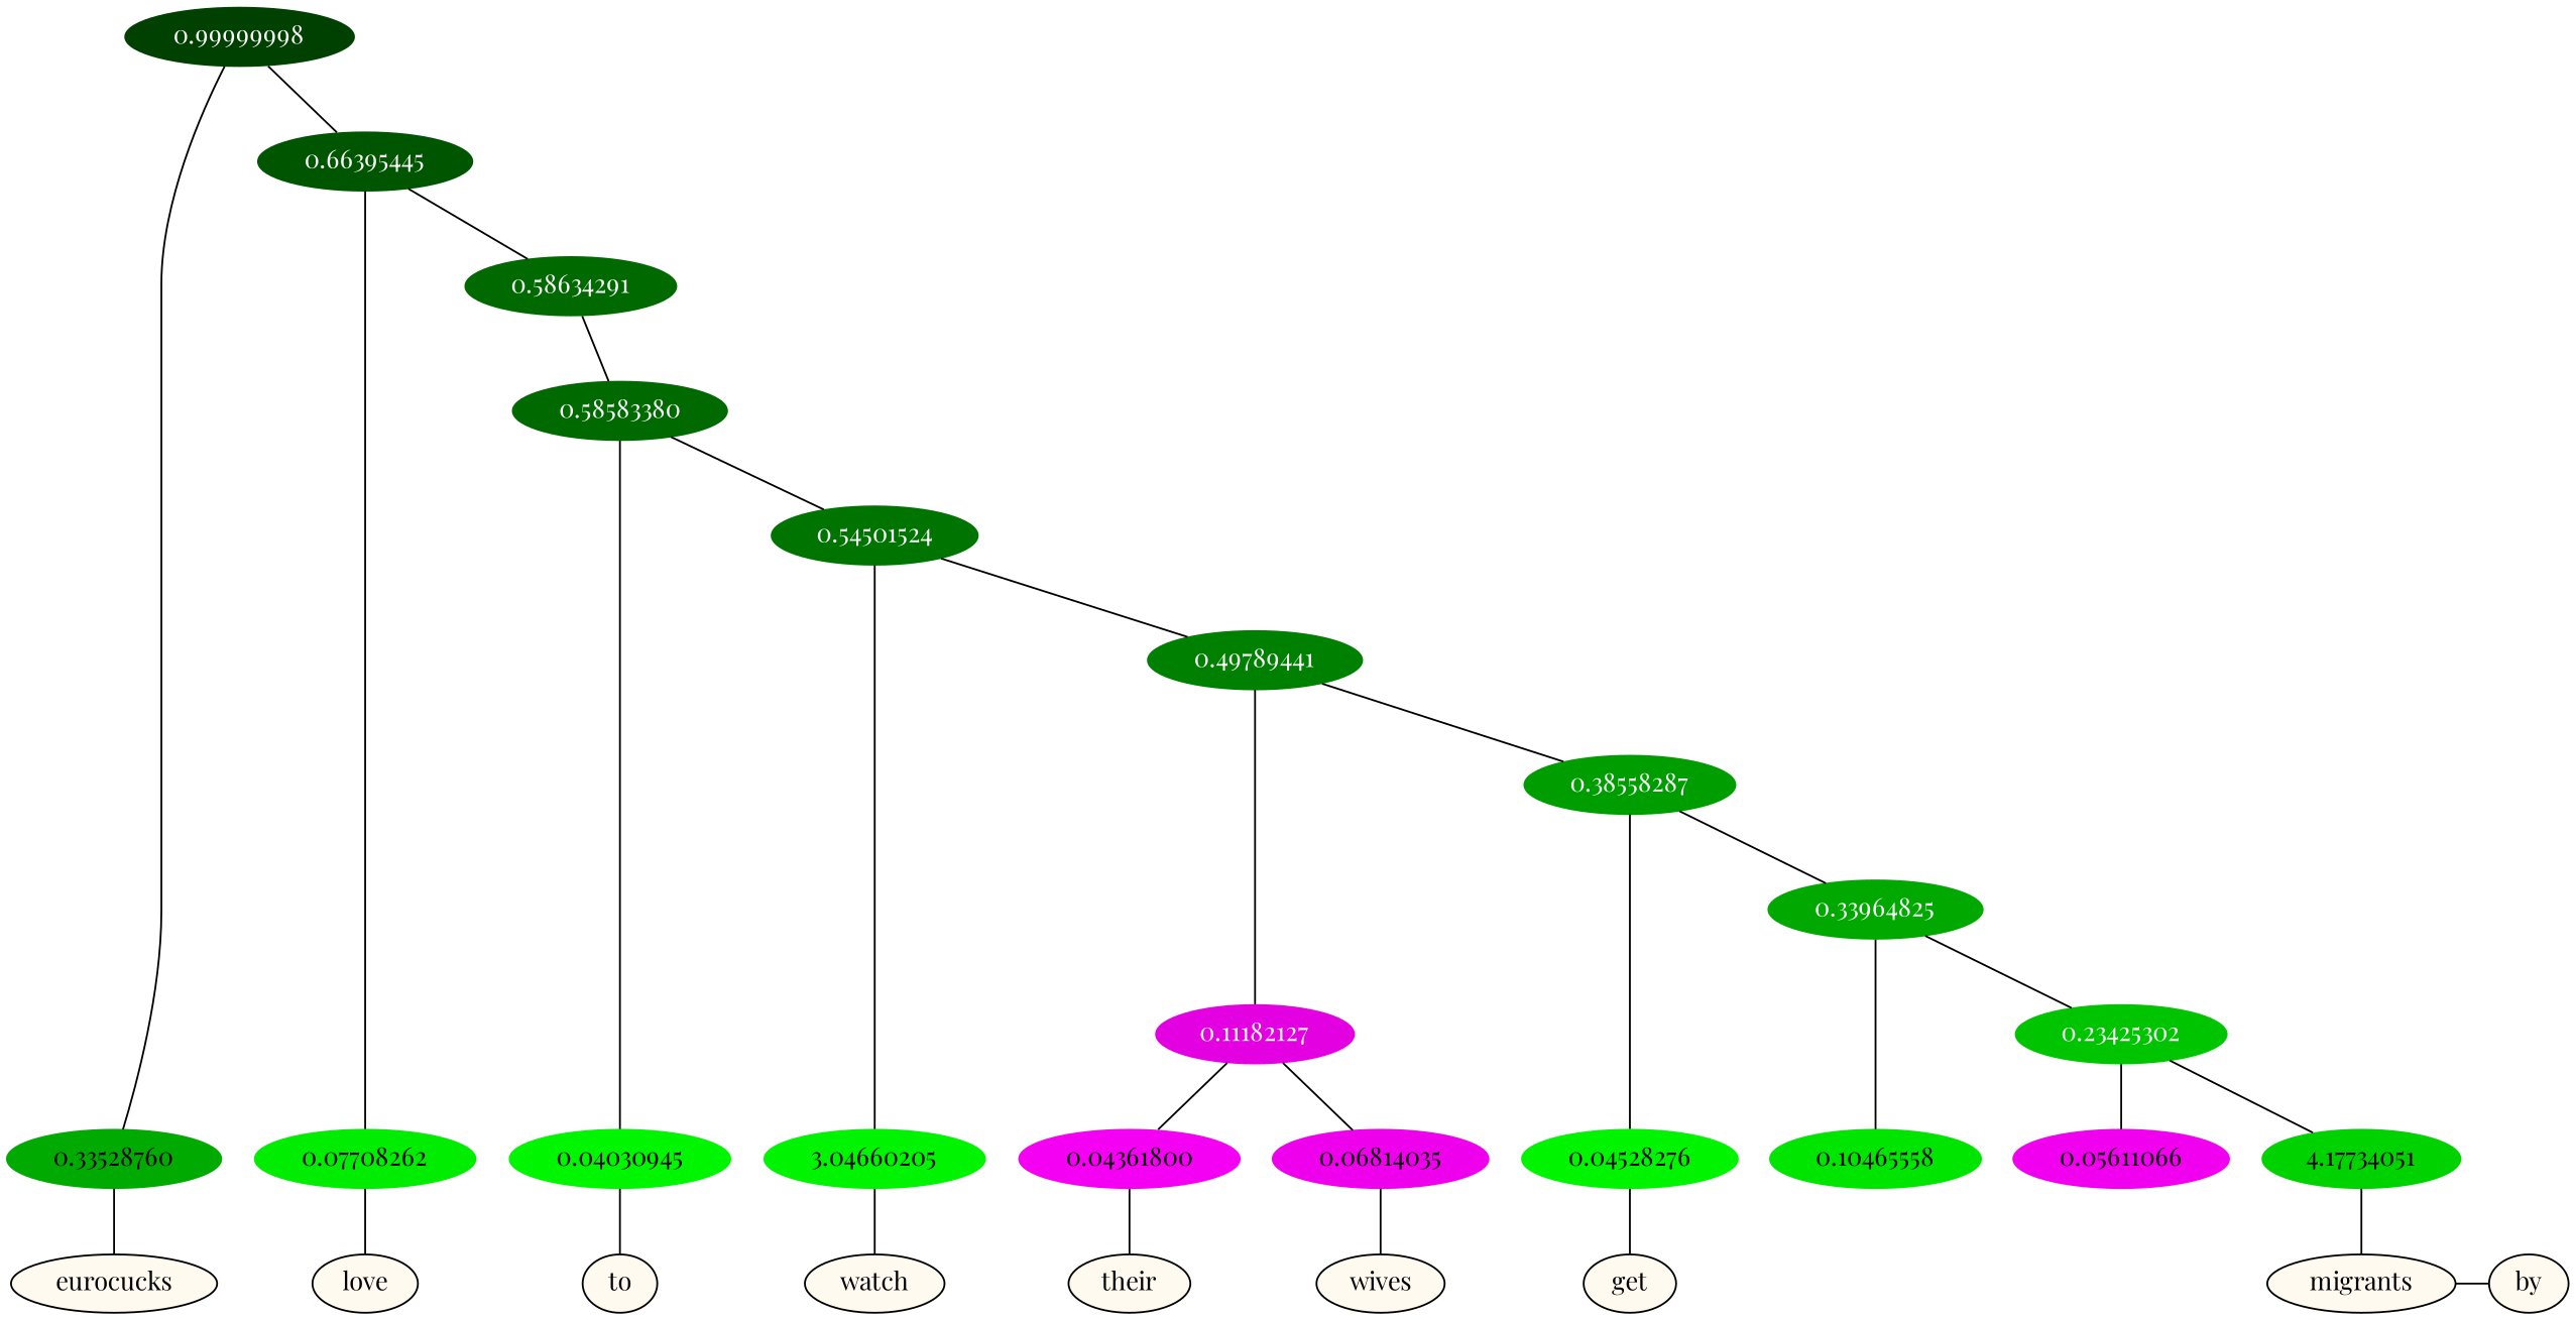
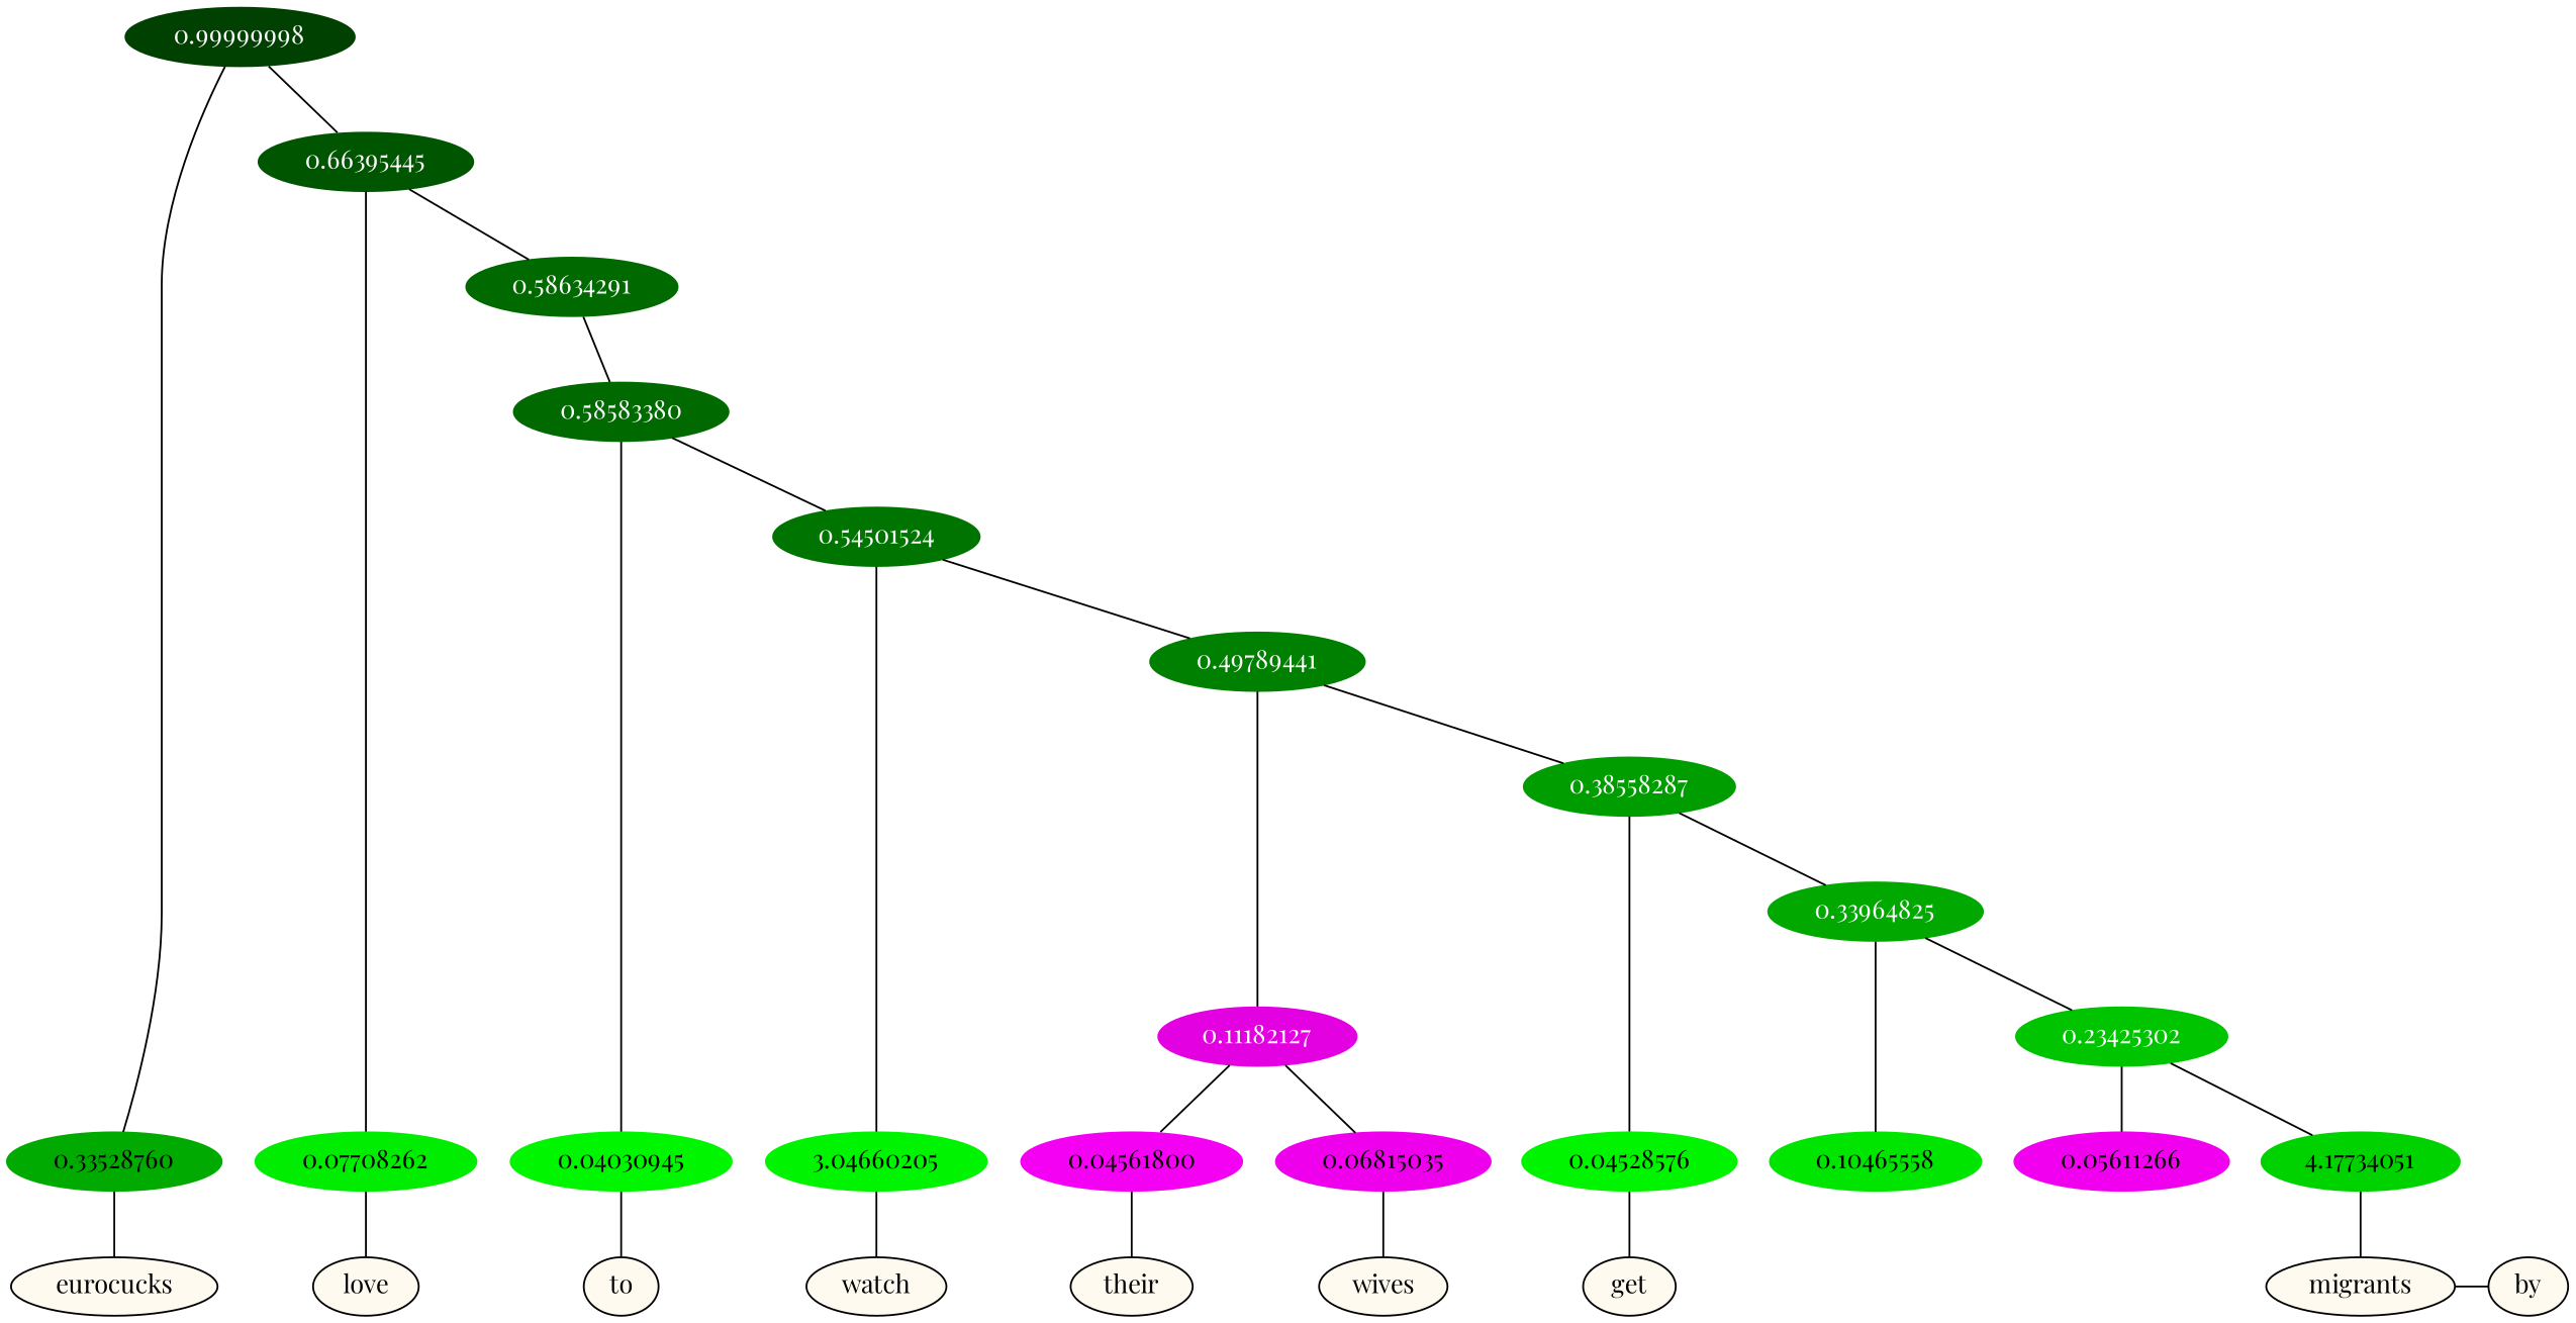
  graph {
    fontname="Playfair Display"
    node [color=black fontname="Playfair Display" format=png nodesep=0.001 ordering=out overlap_scaling=0.01 ranksep=0.001 style=filled fontcolor=black]
    edge [fontname="Playfair Display"]
    n1 [fillcolor=floralwhite height=0.15 label=eurocucks style="filled,solid" width=0.15 fontcolor=""]
    n2 [fillcolor=floralwhite height=0.15 label=love style="filled,solid" width=0.15 fontcolor=""]
    n3 [fillcolor=floralwhite height=0.15 label=to style="filled,solid" width=0.15 fontcolor=""]
    n4 [fillcolor=floralwhite height=0.15 label=watch style="filled,solid" width=0.15 fontcolor=""]
    n5 [fillcolor=floralwhite height=0.15 label=their style="filled,solid" width=0.15 fontcolor=""]
    n6 [fillcolor=floralwhite height=0.15 label=wives style="filled,solid" width=0.15 fontcolor=""]
    n7 [fillcolor=floralwhite height=0.15 label=get style="filled,solid" width=0.15 fontcolor=""]
    n8 [fillcolor=floralwhite height=0.15 label=by style="filled,solid" width=0.15 fontcolor=""]
    n9 [fillcolor=floralwhite height=0.15 label=migrants style="filled,solid" width=0.15 fontcolor=""]
    n10 [color="0.334 1.000 0.665" height=0.15 label=0.33528760 width=0.15]
    n11 [color="0.334 1.000 0.923" height=0.15 label=0.07708262 width=0.15]
    n12 [color="0.334 1.000 0.960" height=0.15 label=0.04030945 width=0.15]
    n13 [color="0.334 1.000 0.953" height=0.15 label=3.04660205 width=0.15]
-   n14 [color="0.835 1.000 0.956" height=0.15 label=0.04361800 width=0.15]
-   n15 [color="0.835 1.000 0.932" height=0.15 label=0.06814035 width=0.15]
-   n16 [color="0.334 1.000 0.955" height=0.15 label=0.04528276 width=0.15]
+   n14 [color="0.835 1.000 0.956" height=0.15 label=0.04561800 width=0.15]
+   n15 [color="0.835 1.000 0.932" height=0.15 label=0.06815035 width=0.15]
+   n16 [color="0.334 1.000 0.955" height=0.15 label=0.04528576 width=0.15]
    n17 [color="0.334 1.000 0.895" height=0.15 label=0.10465558 width=0.15]
-   n18 [color="0.835 1.000 0.944" height=0.15 label=0.05611066 width=0.15]
+   n18 [color="0.835 1.000 0.944" height=0.15 label=0.05611266 width=0.15]
    n19 [color="0.334 1.000 0.823" height=0.15 label=4.17734051 width=0.15]
    n20 [color="0.334 1.000 0.250" fontcolor=grey99 height=0.15 label=0.99999998 width=0.15]
    n21 [color="0.334 1.000 0.336" fontcolor=grey99 height=0.15 label=0.66395445 width=0.15]
    n22 [color="0.334 1.000 0.414" fontcolor=grey99 height=0.15 label=0.58634291 width=0.15]
    n23 [color="0.334 1.000 0.414" fontcolor=grey99 height=0.15 label=0.58583380 width=0.15]
    n24 [color="0.334 1.000 0.455" fontcolor=grey99 height=0.15 label=0.54501524 width=0.15]
    n25 [color="0.334 1.000 0.502" fontcolor=grey99 height=0.15 label=0.49789441 width=0.15]
    n26 [color="0.835 1.000 0.888" fontcolor=grey99 height=0.15 label=0.11182127 width=0.15]
    n27 [color="0.334 1.000 0.614" fontcolor=grey99 height=0.15 label=0.38558287 width=0.15]
    n28 [color="0.334 1.000 0.660" fontcolor=grey99 height=0.15 label=0.33964825 width=0.15]
    n29 [color="0.334 1.000 0.766" fontcolor=grey99 height=0.15 label=0.23425302 width=0.15]
    subgraph sub_1 {
      rank=same
      n1
      n2
      n3
      n4
      n5
      n6
      n7
      n8
      n9
    }
    subgraph sub_2 {
      rank=same
      n10
      n11
      n12
      n13
      n14
      n15
      n16
      n17
      n18
      n19
    }
    n9 -- n8
    n10 -- n1
    n11 -- n2
    n12 -- n3
    n13 -- n4
    n14 -- n5
    n15 -- n6
    n16 -- n7
    n19 -- n9
    n20 -- n10
    n20 -- n21
    n21 -- n11
    n21 -- n22
    n22 -- n23
    n23 -- n12
    n23 -- n24
    n24 -- n13
    n24 -- n25
    n25 -- n26
    n25 -- n27
    n26 -- n14
    n26 -- n15
    n27 -- n16
    n27 -- n28
    n28 -- n17
    n28 -- n29
    n29 -- n18
    n29 -- n19
  }
